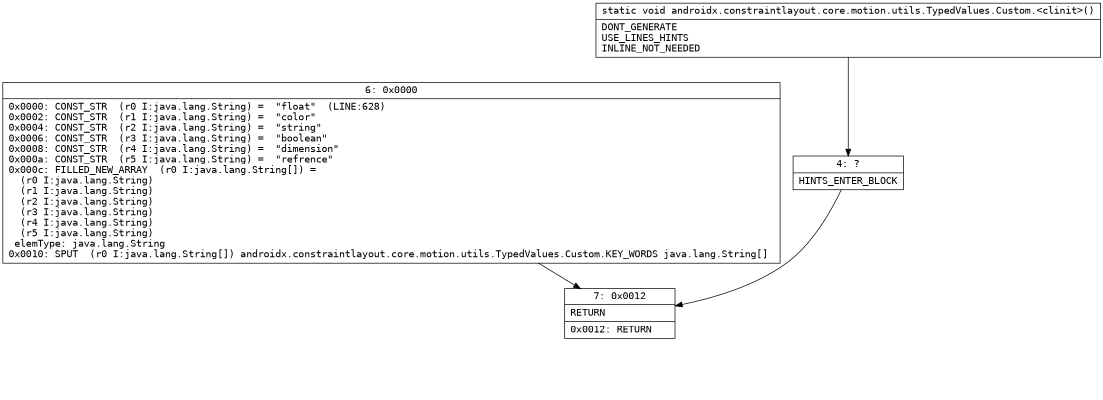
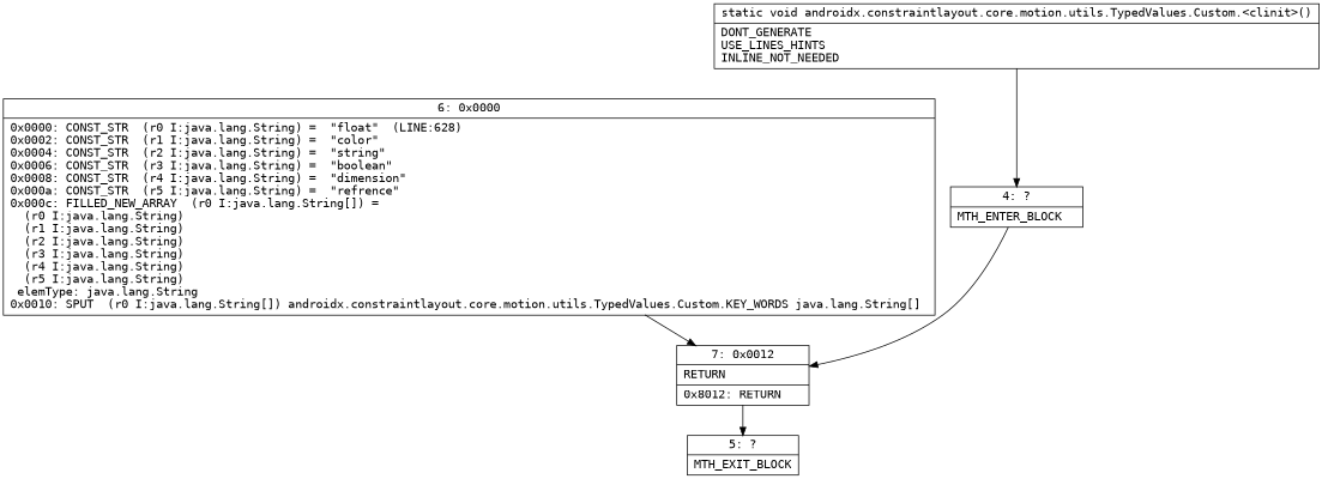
  digraph {
    fontname="DejaVu Sans Mono"
    node [fontname="DejaVu Sans Mono" shape=record]
    edge [fontname="DejaVu Sans Mono"]
-   n1 [label="{4\:\ ?|HINTS_ENTER_BLOCK\l}"]
-   n2 [label="{7\:\ 0x0012|RETURN\l|0x0012: RETURN   \l}"]
+   n1 [label="{4\:\ ?|MTH_ENTER_BLOCK\l}"]
+   n2 [label="{7\:\ 0x0012|RETURN\l|0x8012: RETURN   \l}"]
    n3 [label="{6\:\ 0x0000|0x0000: CONST_STR  (r0 I:java.lang.String) =  \"float\"  (LINE:628)\l0x0002: CONST_STR  (r1 I:java.lang.String) =  \"color\" \l0x0004: CONST_STR  (r2 I:java.lang.String) =  \"string\" \l0x0006: CONST_STR  (r3 I:java.lang.String) =  \"boolean\" \l0x0008: CONST_STR  (r4 I:java.lang.String) =  \"dimension\" \l0x000a: CONST_STR  (r5 I:java.lang.String) =  \"refrence\" \l0x000c: FILLED_NEW_ARRAY  (r0 I:java.lang.String[]) = \l  (r0 I:java.lang.String)\l  (r1 I:java.lang.String)\l  (r2 I:java.lang.String)\l  (r3 I:java.lang.String)\l  (r4 I:java.lang.String)\l  (r5 I:java.lang.String)\l elemType: java.lang.String \l0x0010: SPUT  (r0 I:java.lang.String[]) androidx.constraintlayout.core.motion.utils.TypedValues.Custom.KEY_WORDS java.lang.String[] \l}"]
+   n4 [label="{5\:\ ?|MTH_EXIT_BLOCK\l}"]
    n5 [label="{static void androidx.constraintlayout.core.motion.utils.TypedValues.Custom.\<clinit\>()  | DONT_GENERATE\lUSE_LINES_HINTS\lINLINE_NOT_NEEDED\l}"]
    n1 -> n2
+   n2 -> n4
    n3 -> n2
    n5 -> n1
  }
